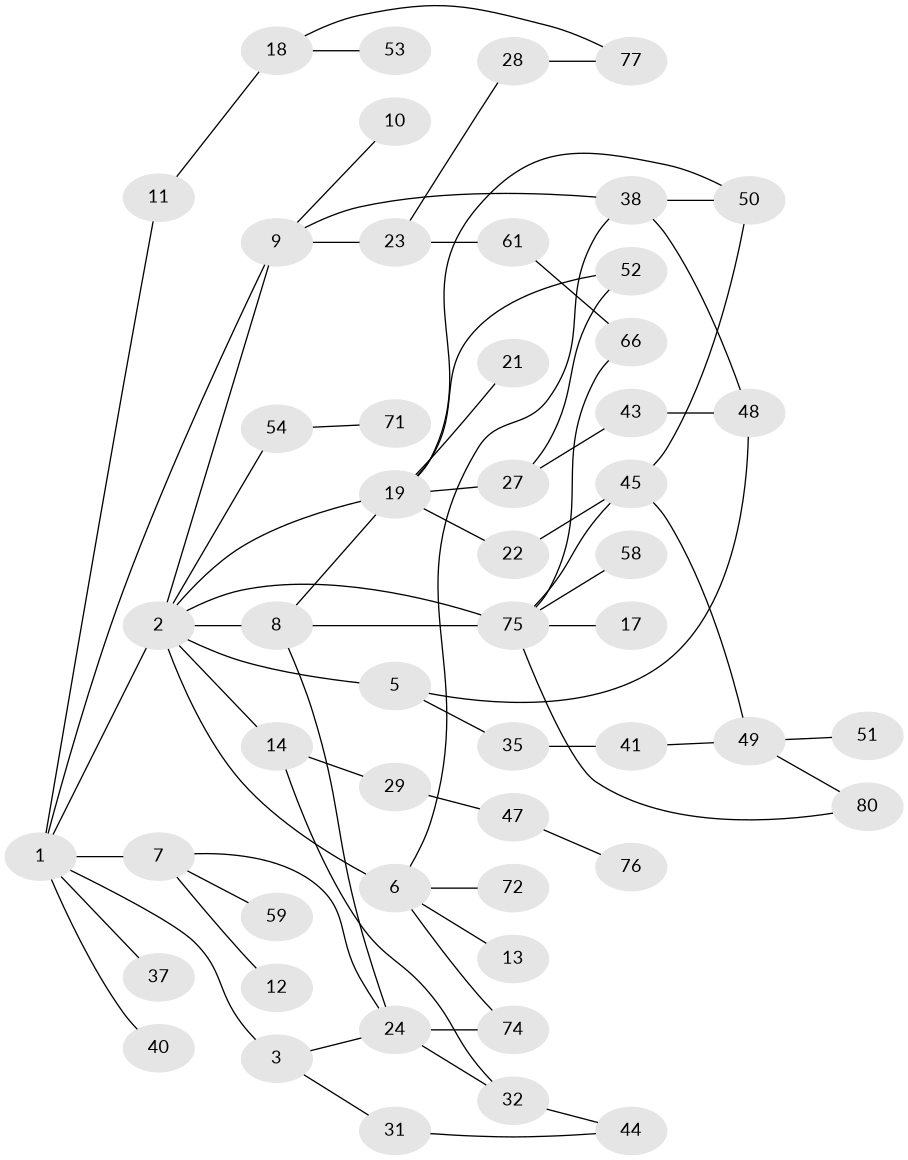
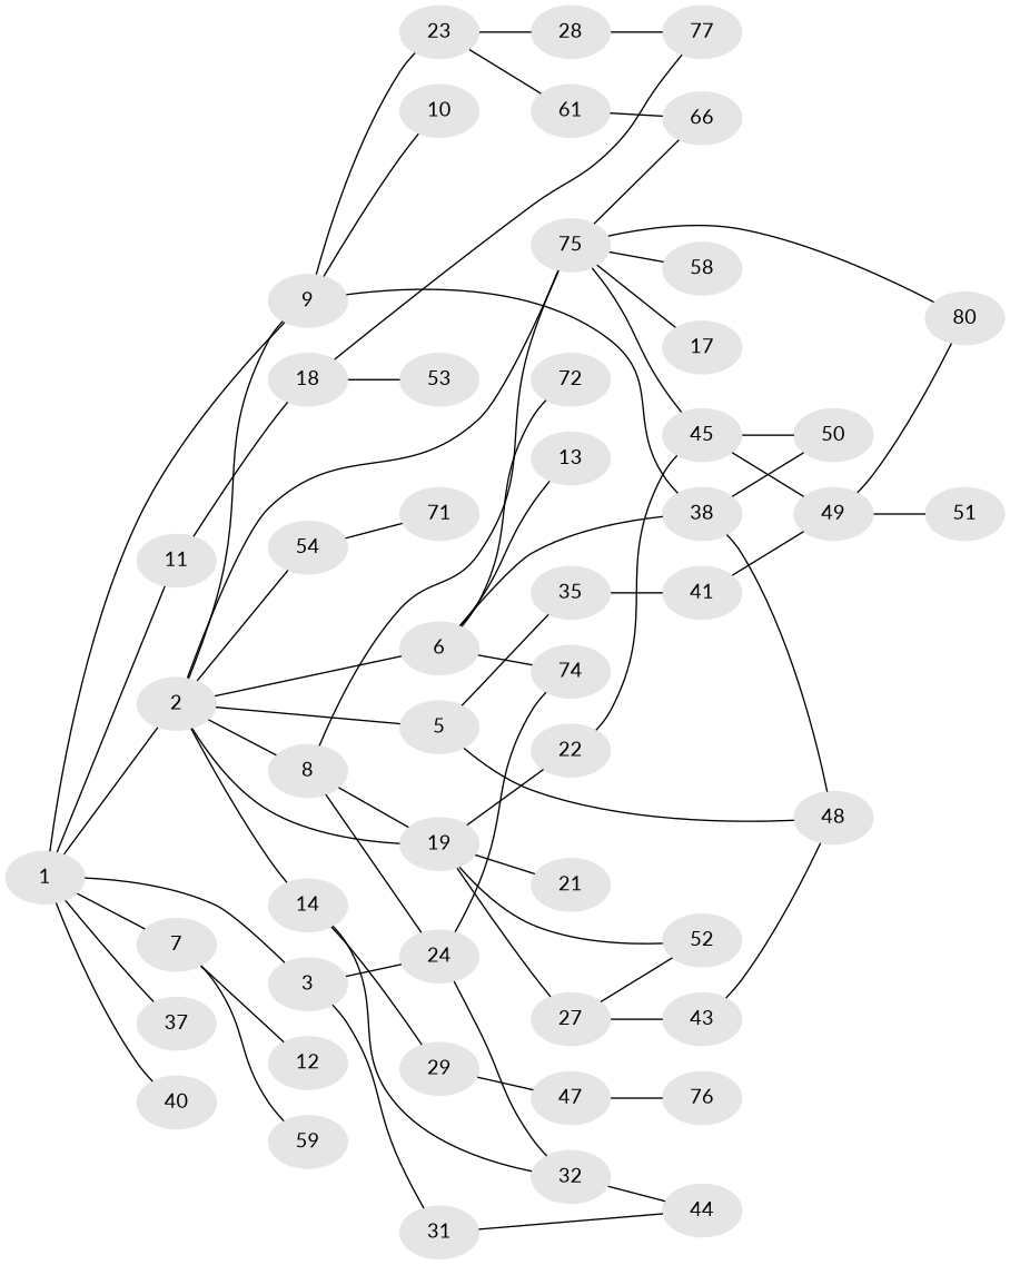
  graph {
    fontname=Lato
    rankdir=LR
    node [color=gray90 fontname=Lato style=filled]
    edge [fontname=Lato]
    1 [super="+39"]
    2 [super="+4"]
    3 [super="+73"]
    7 [super="+36"]
    9 [super="+70"]
    11
    37
    40
    5 [super="+33"]
    6 [super="+30"]
    8
    14 [super="+42"]
    n13 [label=75 super="+16"]
    19 [super="+20"]
    54 [super="+69"]
    24 [super="+62"]
    31
    12
    59
    38
    10
    23 [super="+25"]
    18 [super="+26"]
    35
    48 [super="+57"]
    13
    72
    74 [super="+79"]
    29 [super="+46"]
    32 [super="+34"]
    17
    45 [super="+64"]
    58
    66
    80
    21
    22
    27 [super="+68"]
    50 [super="+55"]
    52
    71
    44 [super="+60"]
    41
    28 [super="+63"]
    61
    53 [super="+65"]
    77
    47 [super="+75"]
    49 [super="+78"]
    43
    76
    51
    1 -- 2
    1 -- 3
    1 -- 7
    1 -- 9
    1 -- 11
    1 -- 37
    1 -- 40
    2 -- 9
    2 -- 5
    2 -- 6
    2 -- 8
    2 -- 14
    2 -- n13
    2 -- 19
    2 -- 54
    3 -- 24
    3 -- 31
-   7 -- 24
    7 -- 12
    7 -- 59
    9 -- 38
    9 -- 10
    9 -- 23
    11 -- 18
    5 -- 35
    5 -- 48
    6 -- 38
    6 -- 13
    6 -- 72
    6 -- 74
    8 -- n13
    8 -- 19
    8 -- 24
    14 -- 29
    14 -- 32
    n13 -- 17
    n13 -- 45
    n13 -- 58
    n13 -- 66
    n13 -- 80
    19 -- 21
    19 -- 22
    19 -- 27
-   19 -- 50
    19 -- 52
    54 -- 71
    24 -- 74
    24 -- 32
    31 -- 44
    38 -- 48
    38 -- 50
    23 -- 28
    23 -- 61
    18 -- 53
    18 -- 77
    35 -- 41
    29 -- 47
    32 -- 44
    45 -- 50
    45 -- 49
    22 -- 45
    27 -- 52
    27 -- 43
    41 -- 49
    28 -- 77 [weight=2]
    61 -- 66
    47 -- 76
    49 -- 80
    49 -- 51
    43 -- 48
  }
